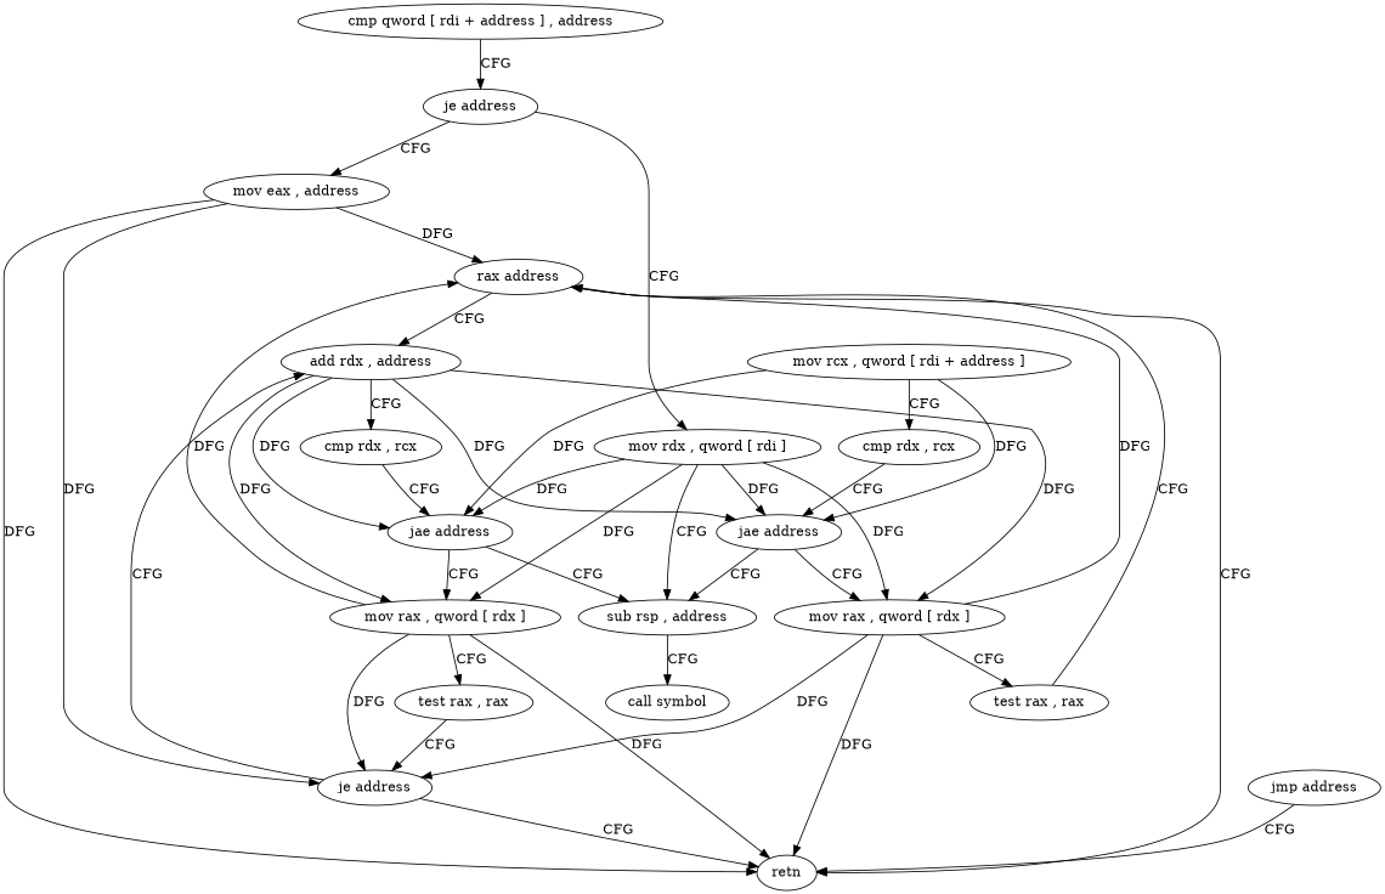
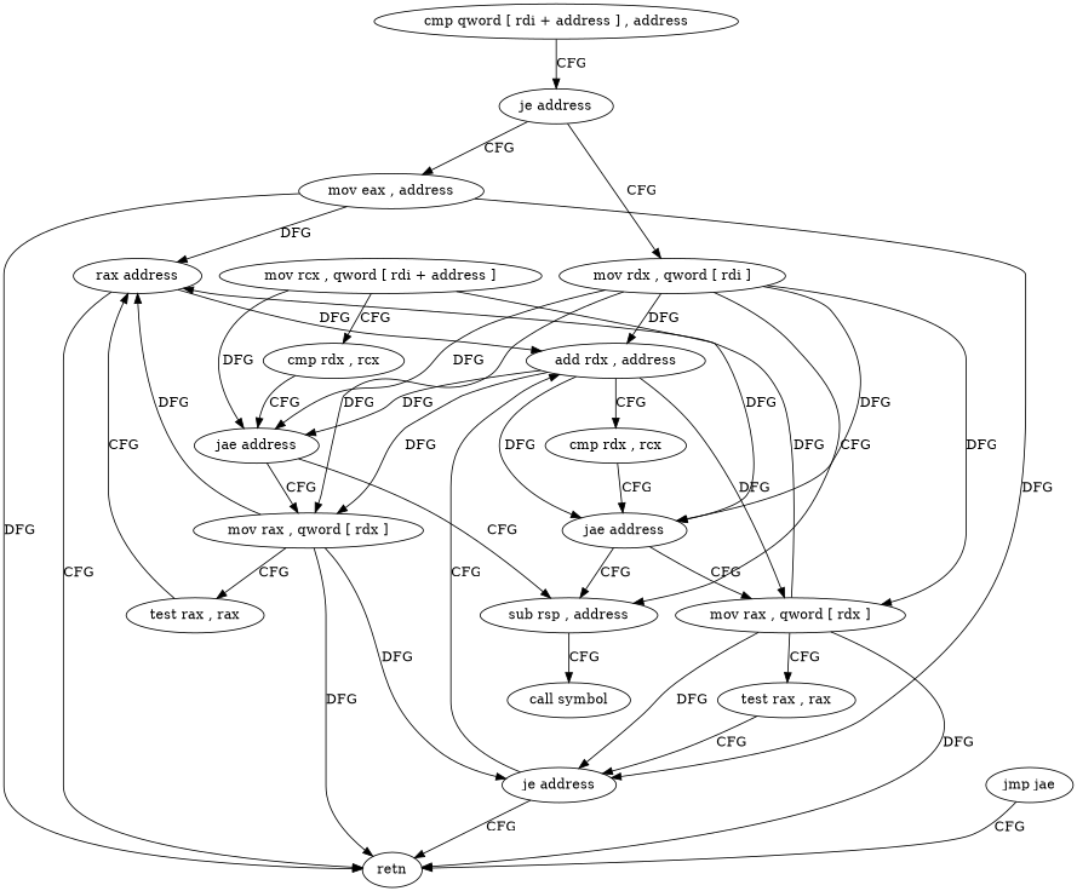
  digraph {
    n1 [label="cmp qword [ rdi + address ] , address"]
    n2 [label="je address"]
    n3 [label="mov eax , address"]
    n4 [label="mov rdx , qword [ rdi ]"]
    n5 [label=retn]
    n6 [label="rax address"]
    n7 [label="je address"]
    n8 [label="jae address"]
    n9 [label="mov rax , qword [ rdx ]"]
    n10 [label="add rdx , address"]
    n11 [label="jae address"]
    n12 [label="mov rax , qword [ rdx ]"]
    n13 [label="sub rsp , address"]
-   n14 [label="jmp address"]
+   n14 [label="jmp jae"]
    n15 [label="mov rcx , qword [ rdi + address ]"]
    n16 [label="cmp rdx , rcx"]
    n17 [label="test rax , rax"]
    n18 [label="cmp rdx , rcx"]
    n19 [label="test rax , rax"]
    n20 [label="call symbol"]
    n1 -> n2 [label=CFG]
    n2 -> n3 [label=CFG]
    n2 -> n4 [label=CFG]
    n3 -> n5 [label=DFG]
    n3 -> n6 [label=DFG]
    n3 -> n7 [label=DFG]
    n4 -> n8 [label=DFG]
    n4 -> n9 [label=DFG]
+   n4 -> n10 [label=DFG]
    n4 -> n11 [label=DFG]
    n4 -> n12 [label=DFG]
    n4 -> n13 [label=CFG]
    n6 -> n5 [label=CFG]
-   n6 -> n10 [label=CFG]
+   n6 -> n10 [label=DFG]
    n7 -> n5 [label=CFG]
    n7 -> n10 [label=CFG]
    n8 -> n9 [label=CFG]
    n8 -> n13 [label=CFG]
    n9 -> n5 [label=DFG]
    n9 -> n6 [label=DFG]
    n9 -> n7 [label=DFG]
    n9 -> n17 [label=CFG]
    n10 -> n8 [label=DFG]
    n10 -> n9 [label=DFG]
    n10 -> n11 [label=DFG]
    n10 -> n12 [label=DFG]
    n10 -> n18 [label=CFG]
    n11 -> n12 [label=CFG]
    n11 -> n13 [label=CFG]
    n12 -> n5 [label=DFG]
    n12 -> n6 [label=DFG]
    n12 -> n7 [label=DFG]
    n12 -> n19 [label=CFG]
    n13 -> n20 [label=CFG]
    n14 -> n5 [label=CFG]
    n15 -> n8 [label=DFG]
    n15 -> n11 [label=DFG]
    n15 -> n16 [label=CFG]
    n16 -> n8 [label=CFG]
    n17 -> n6 [label=CFG]
    n18 -> n11 [label=CFG]
    n19 -> n7 [label=CFG]
  }
